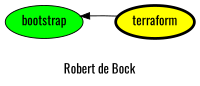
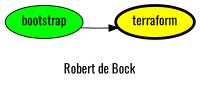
  digraph {
    label="Robert de Bock"
    rankdir=LR
    fontname=Oswald
    node [style=filled fontname=Oswald]
    bootstrap [fillcolor=green]
    terraform [fillcolor=yellow penwidth=3]
-   terraform -> bootstrap [fontname=Oswald]
+   bootstrap -> terraform [fontname=Oswald]
  }
